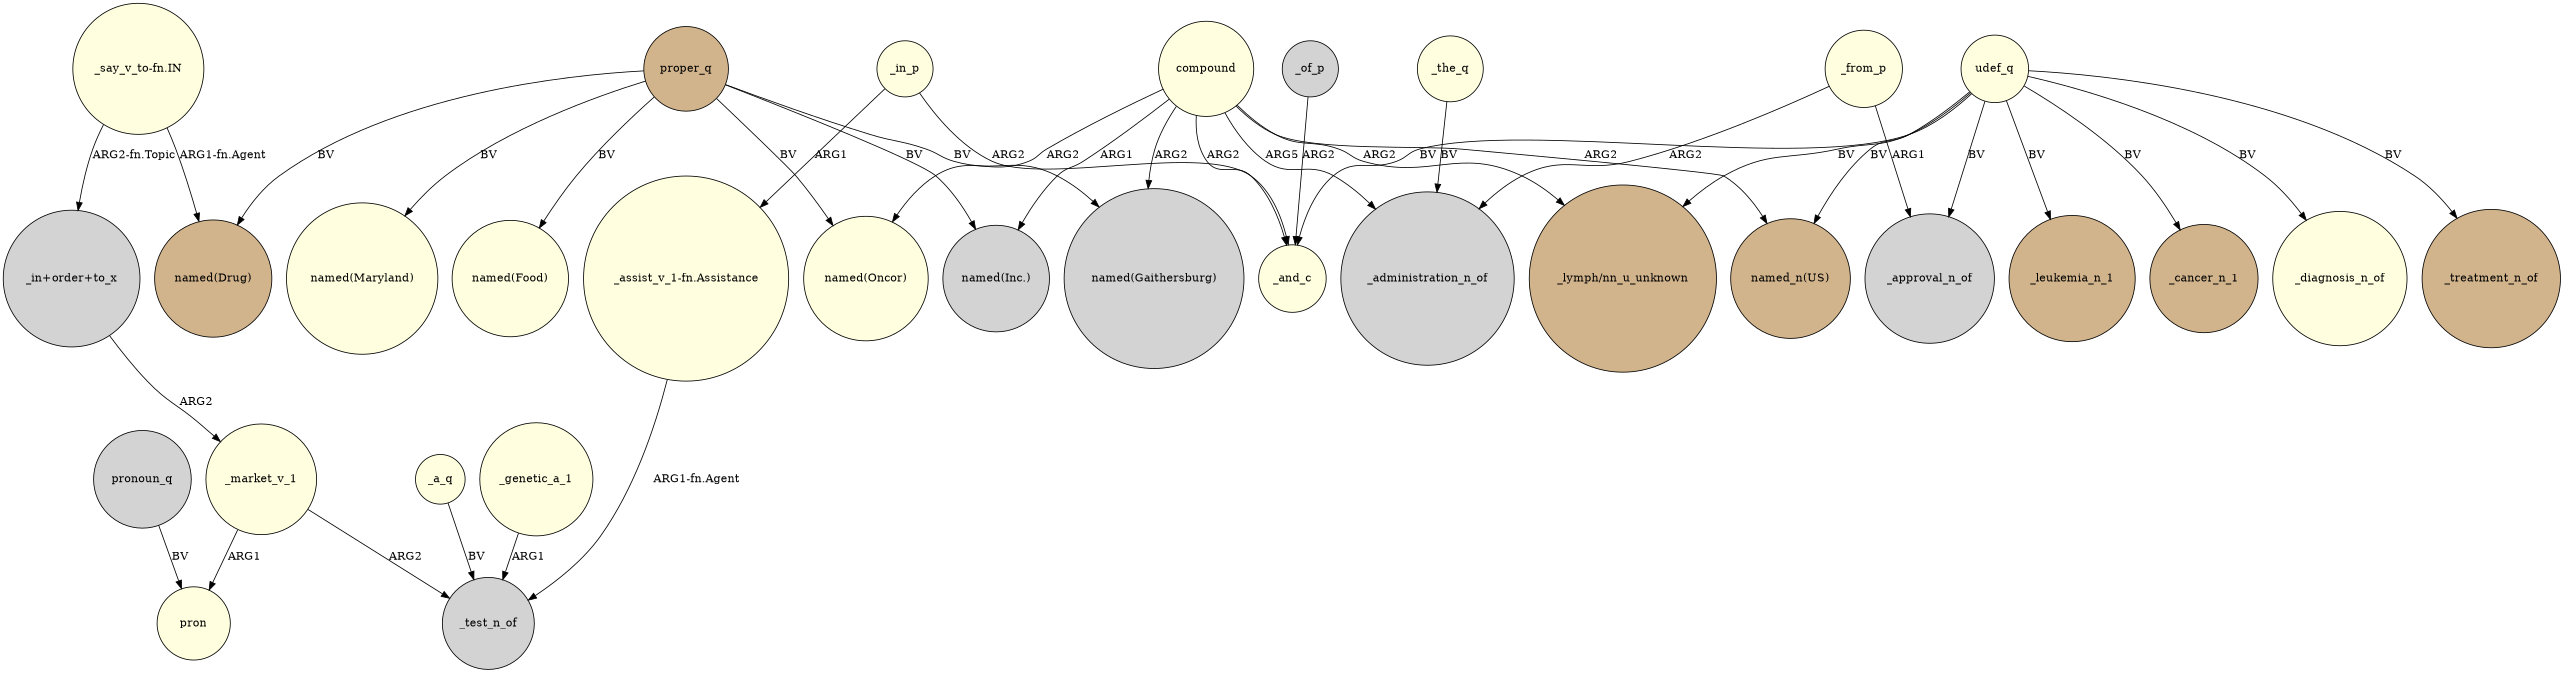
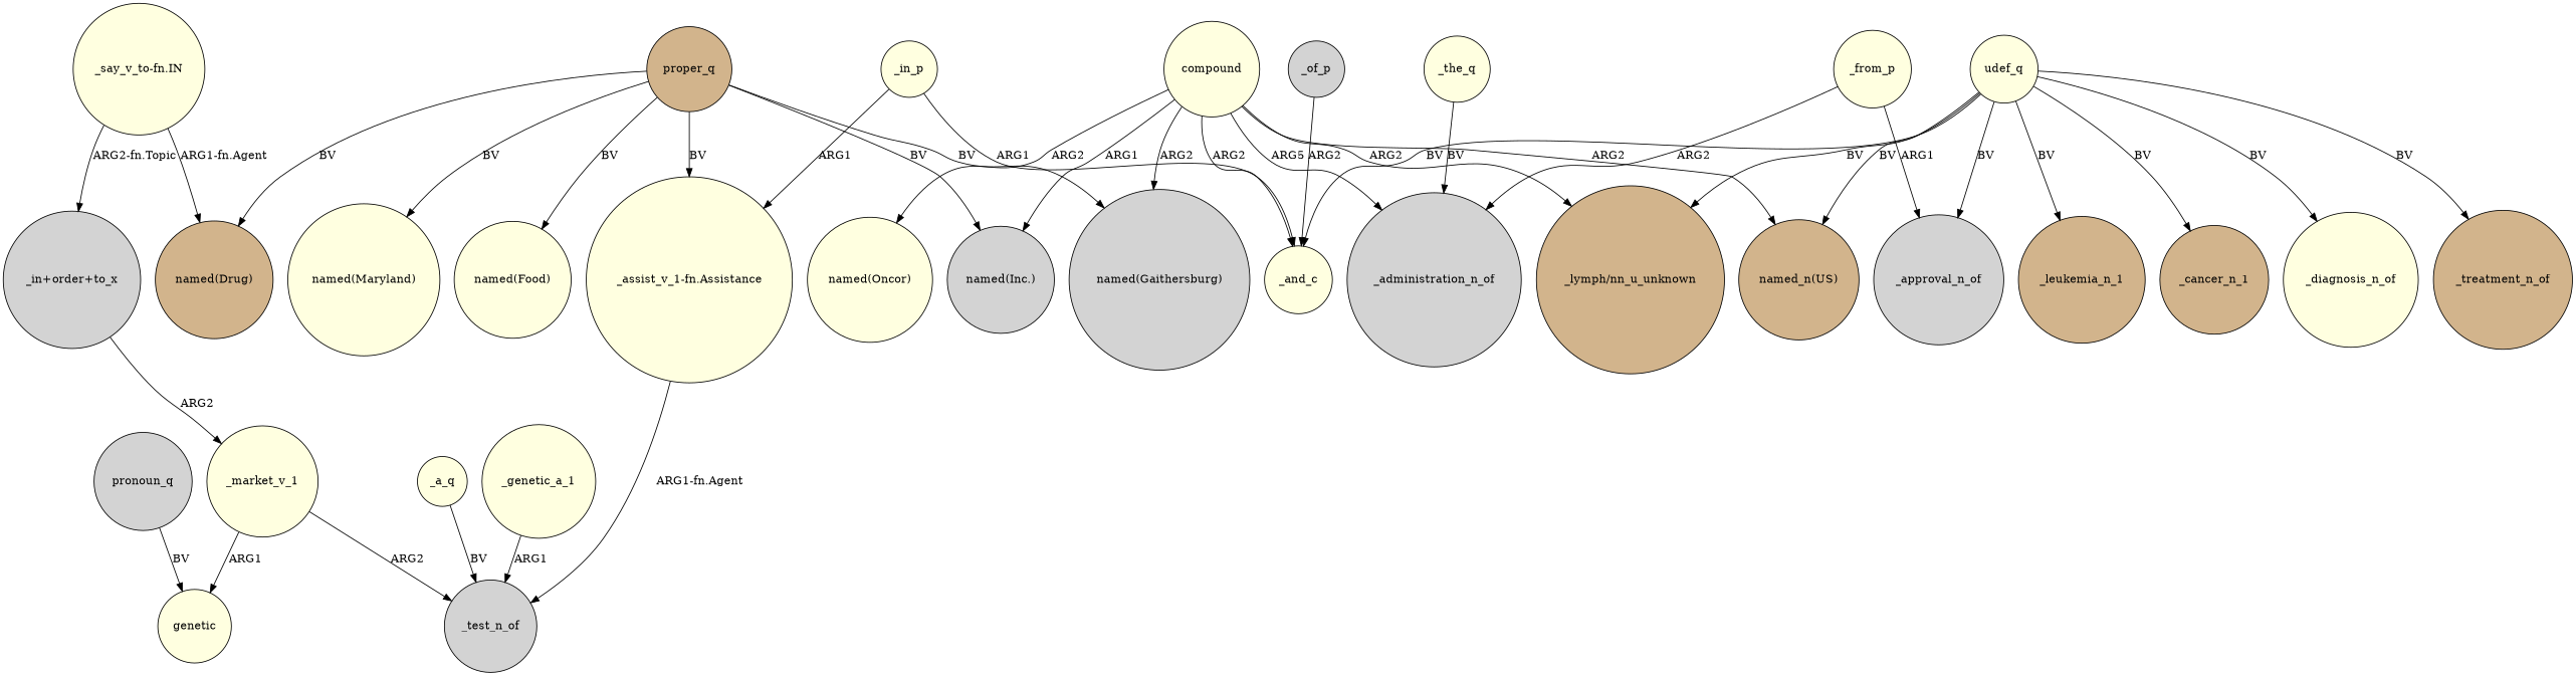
  digraph {
    node [fillcolor=lightyellow shape=circle style=filled]
    proper_q [fillcolor=tan]
    "named(Inc.)" [fillcolor=lightgrey]
    "named(Maryland)"
    "named(Drug)" [fillcolor=tan]
    "named(Gaithersburg)" [fillcolor=lightgrey]
    "named(Food)"
    "named(Oncor)"
    _administration_n_of [fillcolor=lightgrey]
    _from_p
    _approval_n_of [fillcolor=lightgrey]
    _in_p
    "_assist_v_1-fn.Assistance"
    _and_c
    _test_n_of [fillcolor=lightgrey]
    udef_q
    _cancer_n_1 [fillcolor=tan]
    "named_n(US)" [fillcolor=tan]
    "_lymph/nn_u_unknown" [fillcolor=tan]
    _diagnosis_n_of
    _treatment_n_of [fillcolor=tan]
    _leukemia_n_1 [fillcolor=tan]
    _market_v_1
-   pron
+   pron [label=genetic]
    compound
    "_say_v_to-fn.IN"
    "_in+order+to_x" [fillcolor=lightgrey]
    _of_p [fillcolor=lightgrey]
    _a_q
    pronoun_q [fillcolor=lightgrey]
    _the_q
    _genetic_a_1
    proper_q -> "named(Inc.)" [label=BV]
    proper_q -> "named(Maryland)" [label=BV]
    proper_q -> "named(Drug)" [label=BV]
    proper_q -> "named(Gaithersburg)" [label=BV]
    proper_q -> "named(Food)" [label=BV]
-   proper_q -> "named(Oncor)" [label=BV]
+   proper_q -> "_assist_v_1-fn.Assistance" [label=BV]
    _from_p -> _administration_n_of [label=ARG2]
    _from_p -> _approval_n_of [label=ARG1]
    _in_p -> "_assist_v_1-fn.Assistance" [label=ARG1]
-   _in_p -> _and_c [label=ARG2]
+   _in_p -> _and_c [label=ARG1]
    "_assist_v_1-fn.Assistance" -> _test_n_of [label="ARG1-fn.Agent"]
    udef_q -> _approval_n_of [label=BV]
    udef_q -> _and_c [label=BV]
    udef_q -> _cancer_n_1 [label=BV]
    udef_q -> "named_n(US)" [label=BV]
    udef_q -> "_lymph/nn_u_unknown" [label=BV]
    udef_q -> _diagnosis_n_of [label=BV]
    udef_q -> _treatment_n_of [label=BV]
    udef_q -> _leukemia_n_1 [label=BV]
    _market_v_1 -> _test_n_of [label=ARG2]
    _market_v_1 -> pron [label=ARG1]
    compound -> "named(Inc.)" [label=ARG1]
    compound -> "named(Gaithersburg)" [label=ARG2]
    compound -> "named(Oncor)" [label=ARG2]
    compound -> _administration_n_of [label=ARG5]
    compound -> _and_c [label=ARG2]
    compound -> "named_n(US)" [label=ARG2]
    compound -> "_lymph/nn_u_unknown" [label=ARG2]
    "_say_v_to-fn.IN" -> "named(Drug)" [label="ARG1-fn.Agent"]
    "_say_v_to-fn.IN" -> "_in+order+to_x" [label="ARG2-fn.Topic"]
    "_in+order+to_x" -> _market_v_1 [label=ARG2]
    _of_p -> _and_c [label=ARG2]
    _a_q -> _test_n_of [label=BV]
    pronoun_q -> pron [label=BV]
    _the_q -> _administration_n_of [label=BV]
    _genetic_a_1 -> _test_n_of [label=ARG1]
  }
